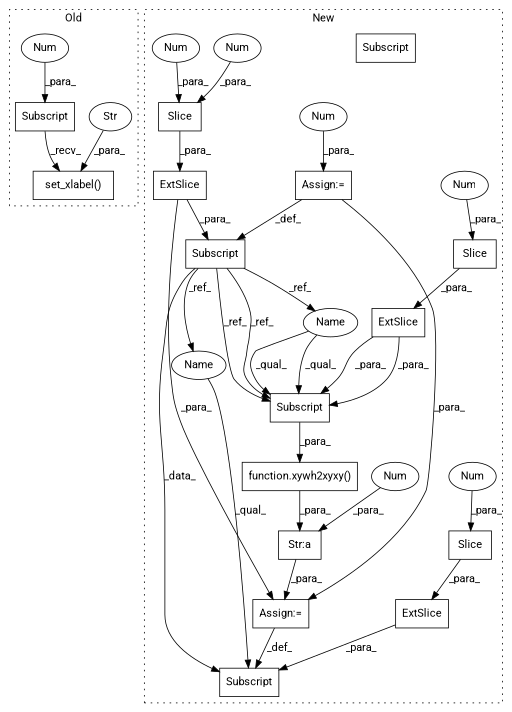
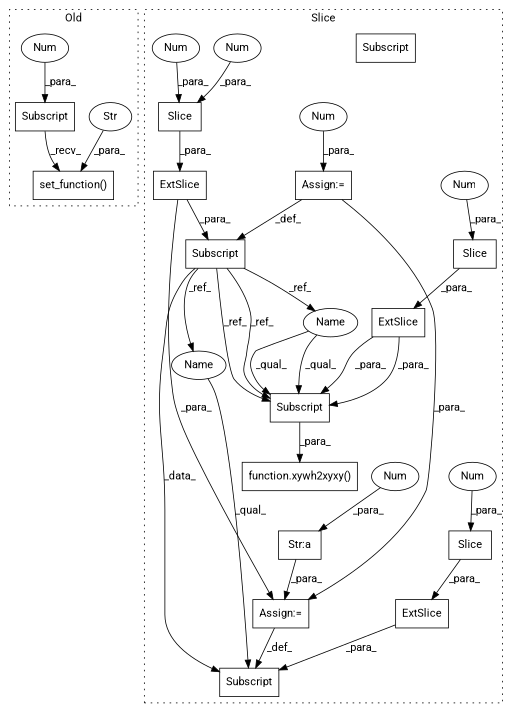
  digraph {
    fontname=Roboto
    node [a=76 fontname=Roboto l=1 s=10637 shape=box]
    edge [fontname=Roboto]
-   n1 [a=75 l="17,1" label="set_xlabel()" s="10391,10411"]
+   n1 [a=75 l="17,1" label="set_function()" s="10391,10411"]
    n2 [a=63 l="5,0" label=Subscript s="10391,0"]
    n3 [a=66 l=3 label=Str s=10408 shape=ellipse]
    n4 [label=Num s=10394 shape=ellipse]
    n5 [a=80 label=Slice]
    n6 [a=82 l=3 label="Str:a" s=10702]
    n7 [a=63 l="14,0" label=Subscript s="10627,0"]
    n8 [a=85 l=6 label=ExtSlice s=10627]
    n9 [a=63 l="13,0" label=Subscript s="10688,0"]
    n10 [a=85 l=6 label=ExtSlice s=10688]
    n11 [a=63 l="13,0" label=Subscript s="10662,0"]
    n12 [a=80 label=Slice s=10698]
    n13 [a=85 l=6 label=ExtSlice s=10662]
    n14 [a=80 label=Slice s=10672]
    n15 [a=75 l="10,1" label="function.xywh2xyxy()" s="10678,10701"]
    n16 [l=4 label=Num s=10705 shape=ellipse]
    n17 [label=Num s=10698 shape=ellipse]
    n18 [label=Num s=10672 shape=ellipse]
    n19 [label=Num s=10639 shape=ellipse]
    n20 [label=Num shape=ellipse]
    n21 [a=68 l=3 label="Assign:=" s=10675]
    n22 [a=68 l=3 label="Assign:=" s=10641]
    n23 [l=3 label=Num s=10644 shape=ellipse]
    n24 [a=87 l=6 label=Name s=10662 shape=ellipse]
    n25 [a=63 l="13,0" label=Subscript s="10688,0"]
    n26 [a=87 l=6 label=Name s=10688 shape=ellipse]
    subgraph cluster_1 {
      label=Old
      style=dotted
      n1
      n2
      n3
      n4
    }
    subgraph cluster_2 {
-     label=New
+     label=Slice
      style=dotted
      n5
      n6
      n7
      n8
      n9
      n10
      n11
      n12
      n13
      n14
      n15
      n16
      n17
      n18
      n19
      n20
      n21
      n22
      n23
      n24
      n25
      n26
    }
    n2 -> n1 [label=_recv_]
    n3 -> n1 [label=_para_]
    n4 -> n2 [label=_para_]
    n5 -> n8 [label=_para_]
    n6 -> n21 [label=_para_]
    n7 -> n11 [label=_data_]
    n7 -> n24 [label=_ref_]
    n7 -> n25 [label=_ref_]
    n7 -> n25 [label=_ref_]
    n7 -> n26 [label=_ref_]
    n8 -> n7 [label=_para_]
    n8 -> n21 [label=_para_]
    n10 -> n25 [label=_para_]
    n10 -> n25 [label=_para_]
    n12 -> n10 [label=_para_]
    n13 -> n11 [label=_para_]
    n14 -> n13 [label=_para_]
-   n15 -> n6 [label=_para_]
    n16 -> n6 [label=_para_]
    n17 -> n12 [label=_para_]
    n18 -> n14 [label=_para_]
    n19 -> n5 [label=_para_]
    n20 -> n5 [label=_para_]
    n21 -> n11 [label=_def_]
    n22 -> n7 [label=_def_]
    n22 -> n21 [label=_para_]
    n23 -> n22 [label=_para_]
    n24 -> n11 [label=_qual_]
    n25 -> n15 [label=_para_]
    n26 -> n25 [label=_qual_]
    n26 -> n25 [label=_qual_]
  }
